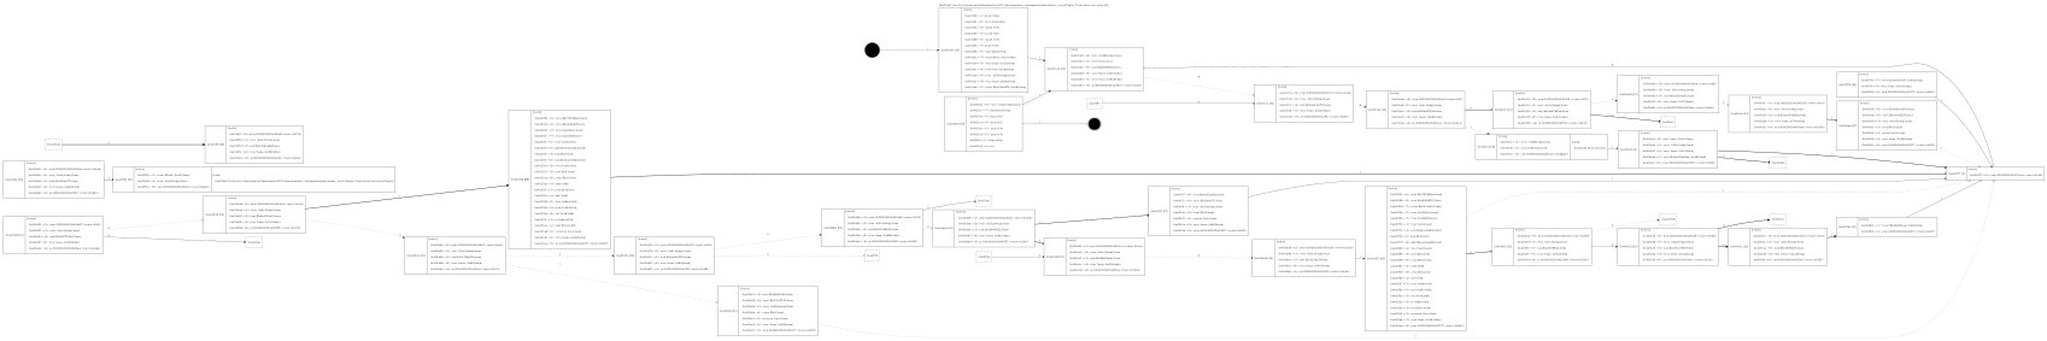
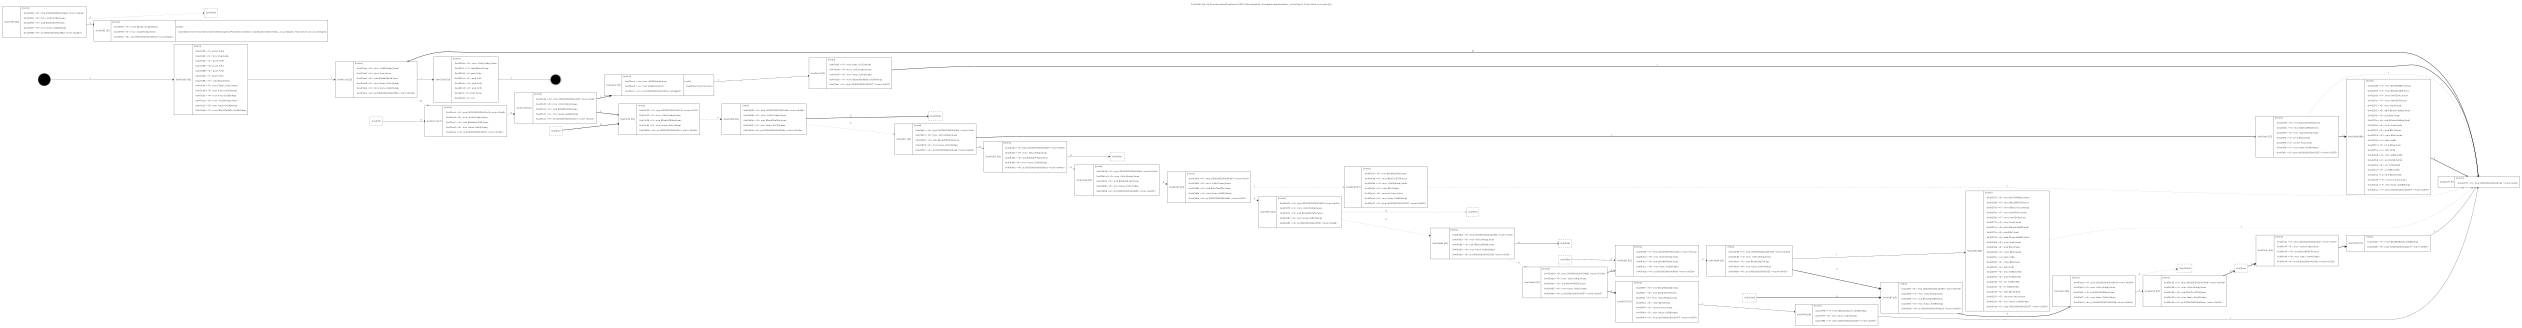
  digraph {
    fontname=Montserrat
    label="0x401c80 (/mnt/c/Users/mathe/Desktop/tcc/POCII/binaries/extr_h2odepshiredishiredis.c_countDigits_Final-ollvm.out::main(0))"
    labelloc=t
    rankdir=LR
    node [fontname=Montserrat shape=record]
    edge [arrowhead=odot fontname=Montserrat style=dotted]
    Entry [fillcolor=black height=0.3 shape=circle style=filled width=0.3]
    n2 [label="{\n     0x401c80 [45]\l\n     | [instrs]\l\n     &nbsp;&nbsp;0x401c80 \<+1\>: push %rbp\l\n     &nbsp;&nbsp;0x401c81 \<+3\>: mov %rsp,%rbp\l\n     &nbsp;&nbsp;0x401c84 \<+2\>: push %r15\l\n     &nbsp;&nbsp;0x401c86 \<+2\>: push %r14\l\n     &nbsp;&nbsp;0x401c88 \<+2\>: push %r12\l\n     &nbsp;&nbsp;0x401c8a \<+1\>: push %rbx\l\n     &nbsp;&nbsp;0x401c8b \<+7\>: sub $0xa0,%rsp\l\n     &nbsp;&nbsp;0x401c92 \<+7\>: movl $0x0,-0x2c(%rbp)\l\n     &nbsp;&nbsp;0x401c99 \<+3\>: mov %edi,-0x30(%rbp)\l\n     &nbsp;&nbsp;0x401c9c \<+4\>: mov %rsi,-0x38(%rbp)\l\n     &nbsp;&nbsp;0x401ca0 \<+3\>: mov -0x30(%rbp),%edi\l\n     &nbsp;&nbsp;0x401ca3 \<+3\>: mov %edi,-0x28(%rbp)\l\n     &nbsp;&nbsp;0x401ca6 \<+7\>: movl $0xc7fad57e,-0x58(%rbp)\l\n  }"]
    n3 [label="{\n     0x401cad [23]\l\n     | [instrs]\l\n     &nbsp;&nbsp;0x401cad \<+3\>: mov -0x58(%rbp),%eax\l\n     &nbsp;&nbsp;0x401cb0 \<+2\>: mov %eax,%ecx\l\n     &nbsp;&nbsp;0x401cb2 \<+6\>: sub $0x8e5ffe4b,%ecx\l\n     &nbsp;&nbsp;0x401cb8 \<+3\>: mov %eax,-0x5c(%rbp)\l\n     &nbsp;&nbsp;0x401cbb \<+3\>: mov %ecx,-0x60(%rbp)\l\n     &nbsp;&nbsp;0x401cbe \<+6\>: je 00000000004021be \<main+0x53e\>\l\n  }"]
    n4 [label="{\n     0x4021be [19]\l\n     | [instrs]\l\n     &nbsp;&nbsp;0x4021be \<+3\>: mov -0x2c(%rbp),%eax\l\n     &nbsp;&nbsp;0x4021c1 \<+7\>: add $0xa0,%rsp\l\n     &nbsp;&nbsp;0x4021c8 \<+1\>: pop %rbx\l\n     &nbsp;&nbsp;0x4021c9 \<+2\>: pop %r12\l\n     &nbsp;&nbsp;0x4021cb \<+2\>: pop %r14\l\n     &nbsp;&nbsp;0x4021cd \<+2\>: pop %r15\l\n     &nbsp;&nbsp;0x4021cf \<+1\>: pop %rbp\l\n     &nbsp;&nbsp;0x4021d0 \<+1\>: ret\l\n  }"]
    n5 [label="{\n     0x401cc4 [22]\l\n     | [instrs]\l\n     &nbsp;&nbsp;0x401cc4 \<+5\>: jmp 0000000000401cc9 \<main+0x49\>\l\n     &nbsp;&nbsp;0x401cc9 \<+3\>: mov -0x5c(%rbp),%eax\l\n     &nbsp;&nbsp;0x401ccc \<+5\>: sub $0x9ab4471d,%eax\l\n     &nbsp;&nbsp;0x401cd1 \<+3\>: mov %eax,-0x64(%rbp)\l\n     &nbsp;&nbsp;0x401cd4 \<+6\>: je 0000000000401f1c \<main+0x29c\>\l\n  }"]
    Exit [fillcolor=black height=0.3 peripheries=2 shape=circle style=filled width=0.3]
    n7 [label="{\n     0x401cda [22]\l\n     | [instrs]\l\n     &nbsp;&nbsp;0x401cda \<+5\>: jmp 0000000000401cdf \<main+0x5f\>\l\n     &nbsp;&nbsp;0x401cdf \<+3\>: mov -0x5c(%rbp),%eax\l\n     &nbsp;&nbsp;0x401ce2 \<+5\>: sub $0x9fd2219a,%eax\l\n     &nbsp;&nbsp;0x401ce7 \<+3\>: mov %eax,-0x68(%rbp)\l\n     &nbsp;&nbsp;0x401cea \<+6\>: je 0000000000401ec4 \<main+0x244\>\l\n  }"]
    n8 [label="{\n     0x401f1c\l\n  }" style=dashed]
    n9 [label="{\n     0x401ec4 [13]\l\n     | [instrs]\l\n     &nbsp;&nbsp;0x401ec4 \<+4\>: mov -0x38(%rbp),%rax\l\n     &nbsp;&nbsp;0x401ec8 \<+4\>: mov 0x8(%rax),%rdi\l\n     &nbsp;&nbsp;0x401ecc \<+5\>: call 0000000000401040 \<atoi@plt\>\l\n     | [calls]\l\n     &nbsp;&nbsp;0x401040 \{1\} (unknown)\l\n  }"]
    n10 [label="{\n     0x401cf0 [22]\l\n     | [instrs]\l\n     &nbsp;&nbsp;0x401cf0 \<+5\>: jmp 0000000000401cf5 \<main+0x75\>\l\n     &nbsp;&nbsp;0x401cf5 \<+3\>: mov -0x5c(%rbp),%eax\l\n     &nbsp;&nbsp;0x401cf8 \<+5\>: sub $0xa2a783ea,%eax\l\n     &nbsp;&nbsp;0x401cfd \<+3\>: mov %eax,-0x6c(%rbp)\l\n     &nbsp;&nbsp;0x401d00 \<+6\>: je 0000000000401fc2 \<main+0x342\>\l\n  }"]
    n11 [label="{\n     0x401ed1 [21]\l\n     | [instrs]\l\n     &nbsp;&nbsp;0x401ed1 \<+3\>: mov %eax,-0x3c(%rbp)\l\n     &nbsp;&nbsp;0x401ed4 \<+3\>: mov -0x3c(%rbp),%eax\l\n     &nbsp;&nbsp;0x401ed7 \<+3\>: mov %eax,-0x24(%rbp)\l\n     &nbsp;&nbsp;0x401eda \<+7\>: movl $0xad7bb9da,-0x58(%rbp)\l\n     &nbsp;&nbsp;0x401ee1 \<+5\>: jmp 0000000000402217 \<main+0x597\>\l\n  }"]
    n12 [label="{\n     0x401fc2\l\n  }" style=dashed]
    n13 [label="{\n     0x401d06 [22]\l\n     | [instrs]\l\n     &nbsp;&nbsp;0x401d06 \<+5\>: jmp 0000000000401d0b \<main+0x8b\>\l\n     &nbsp;&nbsp;0x401d0b \<+3\>: mov -0x5c(%rbp),%eax\l\n     &nbsp;&nbsp;0x401d0e \<+5\>: sub $0xa550a55a,%eax\l\n     &nbsp;&nbsp;0x401d13 \<+3\>: mov %eax,-0x70(%rbp)\l\n     &nbsp;&nbsp;0x401d16 \<+6\>: je 00000000004020de \<main+0x45e\>\l\n  }"]
    n14 [label="{\n     0x401f78 [18]\l\n     | [instrs]\l\n     &nbsp;&nbsp;0x401f78 \<+7\>: movl $0xb4254a11,-0x58(%rbp)\l\n     &nbsp;&nbsp;0x401f7f \<+6\>: mov %eax,-0xb0(%rbp)\l\n     &nbsp;&nbsp;0x401f85 \<+5\>: jmp 0000000000402217 \<main+0x597\>\l\n  }"]
    n15 [label="{\n     0x402217 [5]\l\n     | [instrs]\l\n     &nbsp;&nbsp;0x402217 \<+5\>: jmp 0000000000401cad \<main+0x2d\>\l\n  }"]
    n16 [label="{\n     0x4020de\l\n  }" style=dashed]
    n17 [label="{\n     0x401d1c [22]\l\n     | [instrs]\l\n     &nbsp;&nbsp;0x401d1c \<+5\>: jmp 0000000000401d21 \<main+0xa1\>\l\n     &nbsp;&nbsp;0x401d21 \<+3\>: mov -0x5c(%rbp),%eax\l\n     &nbsp;&nbsp;0x401d24 \<+5\>: sub $0xad7bb9da,%eax\l\n     &nbsp;&nbsp;0x401d29 \<+3\>: mov %eax,-0x74(%rbp)\l\n     &nbsp;&nbsp;0x401d2c \<+6\>: je 0000000000401ee6 \<main+0x266\>\l\n  }"]
    n18 [label="{\n     0x401ee6 [27]\l\n     | [instrs]\l\n     &nbsp;&nbsp;0x401ee6 \<+5\>: mov $0xed5c097a,%eax\l\n     &nbsp;&nbsp;0x401eeb \<+5\>: mov $0xf44f6533,%ecx\l\n     &nbsp;&nbsp;0x401ef0 \<+3\>: mov -0x24(%rbp),%edx\l\n     &nbsp;&nbsp;0x401ef3 \<+3\>: cmp $0x1,%edx\l\n     &nbsp;&nbsp;0x401ef6 \<+3\>: cmovl %ecx,%eax\l\n     &nbsp;&nbsp;0x401ef9 \<+3\>: mov %eax,-0x58(%rbp)\l\n     &nbsp;&nbsp;0x401efc \<+5\>: jmp 0000000000402217 \<main+0x597\>\l\n  }"]
    n19 [label="{\n     0x401d32 [22]\l\n     | [instrs]\l\n     &nbsp;&nbsp;0x401d32 \<+5\>: jmp 0000000000401d37 \<main+0xb7\>\l\n     &nbsp;&nbsp;0x401d37 \<+3\>: mov -0x5c(%rbp),%eax\l\n     &nbsp;&nbsp;0x401d3a \<+5\>: sub $0xb07f3e45,%eax\l\n     &nbsp;&nbsp;0x401d3f \<+3\>: mov %eax,-0x78(%rbp)\l\n     &nbsp;&nbsp;0x401d42 \<+6\>: je 00000000004020ea \<main+0x46a\>\l\n  }"]
+   n20 [label="{\n     0x401e6e\l\n  }" style=dashed]
    n21 [label="{\n     0x4020ea\l\n  }" style=dashed]
    n22 [label="{\n     0x401d48 [22]\l\n     | [instrs]\l\n     &nbsp;&nbsp;0x401d48 \<+5\>: jmp 0000000000401d4d \<main+0xcd\>\l\n     &nbsp;&nbsp;0x401d4d \<+3\>: mov -0x5c(%rbp),%eax\l\n     &nbsp;&nbsp;0x401d50 \<+5\>: sub $0xb4254a11,%eax\l\n     &nbsp;&nbsp;0x401d55 \<+3\>: mov %eax,-0x7c(%rbp)\l\n     &nbsp;&nbsp;0x401d58 \<+6\>: je 00000000004020fb \<main+0x47b\>\l\n  }"]
    n23 [label="{\n     0x401f52 [15]\l\n     | [instrs]\l\n     &nbsp;&nbsp;0x401f52 \<+7\>: movl $0x64,-0x40(%rbp)\l\n     &nbsp;&nbsp;0x401f59 \<+3\>: mov -0x40(%rbp),%edi\l\n     &nbsp;&nbsp;0x401f5c \<+5\>: call 00000000004013a0 \<countDigits\>\l\n     | [calls]\l\n     &nbsp;&nbsp;0x4013a0 \{1\} (/mnt/c/Users/mathe/Desktop/tcc/POCII/binaries/extr_h2odepshiredishiredis.c_countDigits_Final-ollvm.out::countDigits)\l\n  }"]
    n24 [label="{\n     0x4020fb [88]\l\n     | [instrs]\l\n     &nbsp;&nbsp;0x4020fb \<+5\>: mov $0x767982ce,%eax\l\n     &nbsp;&nbsp;0x402100 \<+5\>: mov $0x2e3ad3f,%ecx\l\n     &nbsp;&nbsp;0x402105 \<+7\>: mov 0x40504c,%edx\l\n     &nbsp;&nbsp;0x40210c \<+7\>: mov 0x405050,%esi\l\n     &nbsp;&nbsp;0x402113 \<+2\>: mov %edx,%edi\l\n     &nbsp;&nbsp;0x402115 \<+6\>: add $0xb4c1b6ba,%edi\l\n     &nbsp;&nbsp;0x40211b \<+3\>: sub $0x1,%edi\l\n     &nbsp;&nbsp;0x40211e \<+6\>: sub $0xb4c1b6ba,%edi\l\n     &nbsp;&nbsp;0x402124 \<+3\>: imul %edi,%edx\l\n     &nbsp;&nbsp;0x402127 \<+3\>: and $0x1,%edx\l\n     &nbsp;&nbsp;0x40212a \<+3\>: cmp $0x0,%edx\l\n     &nbsp;&nbsp;0x40212d \<+4\>: sete %r8b\l\n     &nbsp;&nbsp;0x402131 \<+3\>: cmp $0xa,%esi\l\n     &nbsp;&nbsp;0x402134 \<+4\>: setl %r9b\l\n     &nbsp;&nbsp;0x402138 \<+3\>: mov %r8b,%r10b\l\n     &nbsp;&nbsp;0x40213b \<+3\>: and %r9b,%r10b\l\n     &nbsp;&nbsp;0x40213e \<+3\>: xor %r9b,%r8b\l\n     &nbsp;&nbsp;0x402141 \<+3\>: or %r8b,%r10b\l\n     &nbsp;&nbsp;0x402144 \<+4\>: test $0x1,%r10b\l\n     &nbsp;&nbsp;0x402148 \<+3\>: cmovne %ecx,%eax\l\n     &nbsp;&nbsp;0x40214b \<+3\>: mov %eax,-0x58(%rbp)\l\n     &nbsp;&nbsp;0x40214e \<+5\>: jmp 0000000000402217 \<main+0x597\>\l\n  }"]
    n25 [label="{\n     0x401d5e [22]\l\n     | [instrs]\l\n     &nbsp;&nbsp;0x401d5e \<+5\>: jmp 0000000000401d63 \<main+0xe3\>\l\n     &nbsp;&nbsp;0x401d63 \<+3\>: mov -0x5c(%rbp),%eax\l\n     &nbsp;&nbsp;0x401d66 \<+5\>: sub $0xc7fad57e,%eax\l\n     &nbsp;&nbsp;0x401d6b \<+3\>: mov %eax,-0x80(%rbp)\l\n     &nbsp;&nbsp;0x401d6e \<+6\>: je 0000000000401e91 \<main+0x211\>\l\n  }"]
    n26 [label="{\n     0x401e55 [25]\l\n     | [instrs]\l\n     &nbsp;&nbsp;0x401e55 \<+5\>: jmp 0000000000401e5a \<main+0x1da\>\l\n     &nbsp;&nbsp;0x401e5a \<+3\>: mov -0x5c(%rbp),%eax\l\n     &nbsp;&nbsp;0x401e5d \<+5\>: sub $0x5d1a1171,%eax\l\n     &nbsp;&nbsp;0x401e62 \<+6\>: mov %eax,-0xa8(%rbp)\l\n     &nbsp;&nbsp;0x401e68 \<+6\>: je 0000000000401f52 \<main+0x2d2\>\l\n  }"]
    n27 [label="{\n     0x401e91 [27]\l\n     | [instrs]\l\n     &nbsp;&nbsp;0x401e91 \<+5\>: mov $0x9fd2219a,%eax\l\n     &nbsp;&nbsp;0x401e96 \<+5\>: mov $0x17cc5729,%ecx\l\n     &nbsp;&nbsp;0x401e9b \<+3\>: mov -0x28(%rbp),%edx\l\n     &nbsp;&nbsp;0x401e9e \<+3\>: cmp $0x2,%edx\l\n     &nbsp;&nbsp;0x401ea1 \<+3\>: cmovne %ecx,%eax\l\n     &nbsp;&nbsp;0x401ea4 \<+3\>: mov %eax,-0x58(%rbp)\l\n     &nbsp;&nbsp;0x401ea7 \<+5\>: jmp 0000000000402217 \<main+0x597\>\l\n  }"]
    n28 [label="{\n     0x401d74 [25]\l\n     | [instrs]\l\n     &nbsp;&nbsp;0x401d74 \<+5\>: jmp 0000000000401d79 \<main+0xf9\>\l\n     &nbsp;&nbsp;0x401d79 \<+3\>: mov -0x5c(%rbp),%eax\l\n     &nbsp;&nbsp;0x401d7c \<+5\>: sub $0xed5c097a,%eax\l\n     &nbsp;&nbsp;0x401d81 \<+6\>: mov %eax,-0x84(%rbp)\l\n     &nbsp;&nbsp;0x401d87 \<+6\>: je 0000000000401f01 \<main+0x281\>\l\n  }"]
    n29 [label="{\n     0x4021b2 [12]\l\n     | [instrs]\l\n     &nbsp;&nbsp;0x4021b2 \<+7\>: movl $0x8e5ffe4b,-0x58(%rbp)\l\n     &nbsp;&nbsp;0x4021b9 \<+5\>: jmp 0000000000402217 \<main+0x597\>\l\n  }"]
    n30 [label="{\n     0x401f01\l\n  }" style=dashed]
    n31 [label="{\n     0x401d8d [25]\l\n     | [instrs]\l\n     &nbsp;&nbsp;0x401d8d \<+5\>: jmp 0000000000401d92 \<main+0x112\>\l\n     &nbsp;&nbsp;0x401d92 \<+3\>: mov -0x5c(%rbp),%eax\l\n     &nbsp;&nbsp;0x401d95 \<+5\>: sub $0xf2a1d5d5,%eax\l\n     &nbsp;&nbsp;0x401d9a \<+6\>: mov %eax,-0x88(%rbp)\l\n     &nbsp;&nbsp;0x401da0 \<+6\>: je 00000000004021d1 \<main+0x551\>\l\n  }"]
    n32 [label="{\n     0x401e3c [25]\l\n     | [instrs]\l\n     &nbsp;&nbsp;0x401e3c \<+5\>: jmp 0000000000401e41 \<main+0x1c1\>\l\n     &nbsp;&nbsp;0x401e41 \<+3\>: mov -0x5c(%rbp),%eax\l\n     &nbsp;&nbsp;0x401e44 \<+5\>: sub $0x29916315,%eax\l\n     &nbsp;&nbsp;0x401e49 \<+6\>: mov %eax,-0xa4(%rbp)\l\n     &nbsp;&nbsp;0x401e4f \<+6\>: je 00000000004021b2 \<main+0x532\>\l\n  }"]
    n33 [label="{\n     0x4021d1\l\n  }" style=dashed]
    n34 [label="{\n     0x401da6 [25]\l\n     | [instrs]\l\n     &nbsp;&nbsp;0x401da6 \<+5\>: jmp 0000000000401dab \<main+0x12b\>\l\n     &nbsp;&nbsp;0x401dab \<+3\>: mov -0x5c(%rbp),%eax\l\n     &nbsp;&nbsp;0x401dae \<+5\>: sub $0xf44f6533,%eax\l\n     &nbsp;&nbsp;0x401db3 \<+6\>: mov %eax,-0x8c(%rbp)\l\n     &nbsp;&nbsp;0x401db9 \<+6\>: je 0000000000401f37 \<main+0x2b7\>\l\n  }"]
    n35 [label="{\n     0x401eac\l\n  }" style=dashed]
    n36 [label="{\n     0x401f37 [27]\l\n     | [instrs]\l\n     &nbsp;&nbsp;0x401f37 \<+5\>: mov $0xa550a55a,%eax\l\n     &nbsp;&nbsp;0x401f3c \<+5\>: mov $0x5d1a1171,%ecx\l\n     &nbsp;&nbsp;0x401f41 \<+3\>: mov -0x24(%rbp),%edx\l\n     &nbsp;&nbsp;0x401f44 \<+3\>: cmp $0x0,%edx\l\n     &nbsp;&nbsp;0x401f47 \<+3\>: cmove %ecx,%eax\l\n     &nbsp;&nbsp;0x401f4a \<+3\>: mov %eax,-0x58(%rbp)\l\n     &nbsp;&nbsp;0x401f4d \<+5\>: jmp 0000000000402217 \<main+0x597\>\l\n  }"]
    n37 [label="{\n     0x401dbf [25]\l\n     | [instrs]\l\n     &nbsp;&nbsp;0x401dbf \<+5\>: jmp 0000000000401dc4 \<main+0x144\>\l\n     &nbsp;&nbsp;0x401dc4 \<+3\>: mov -0x5c(%rbp),%eax\l\n     &nbsp;&nbsp;0x401dc7 \<+5\>: sub $0xf8b780a1,%eax\l\n     &nbsp;&nbsp;0x401dcc \<+6\>: mov %eax,-0x90(%rbp)\l\n     &nbsp;&nbsp;0x401dd2 \<+6\>: je 0000000000401f8a \<main+0x30a\>\l\n  }"]
    n38 [label="{\n     0x401e23 [25]\l\n     | [instrs]\l\n     &nbsp;&nbsp;0x401e23 \<+5\>: jmp 0000000000401e28 \<main+0x1a8\>\l\n     &nbsp;&nbsp;0x401e28 \<+3\>: mov -0x5c(%rbp),%eax\l\n     &nbsp;&nbsp;0x401e2b \<+5\>: sub $0x17cc5729,%eax\l\n     &nbsp;&nbsp;0x401e30 \<+6\>: mov %eax,-0xa0(%rbp)\l\n     &nbsp;&nbsp;0x401e36 \<+6\>: je 0000000000401eac \<main+0x22c\>\l\n  }"]
    n39 [label="{\n     0x401dd8 [25]\l\n     | [instrs]\l\n     &nbsp;&nbsp;0x401dd8 \<+5\>: jmp 0000000000401ddd \<main+0x15d\>\l\n     &nbsp;&nbsp;0x401ddd \<+3\>: mov -0x5c(%rbp),%eax\l\n     &nbsp;&nbsp;0x401de0 \<+5\>: sub $0x2e3ad3f,%eax\l\n     &nbsp;&nbsp;0x401de5 \<+6\>: mov %eax,-0x94(%rbp)\l\n     &nbsp;&nbsp;0x401deb \<+6\>: je 0000000000402153 \<main+0x4d3\>\l\n  }"]
    n40 [label="{\n     0x402048\l\n  }" style=dashed]
    n41 [label="{\n     0x401f8a\l\n  }" style=dashed]
    n42 [label="{\n     0x402153 [95]\l\n     | [instrs]\l\n     &nbsp;&nbsp;0x402153 \<+5\>: mov $0x767982ce,%eax\l\n     &nbsp;&nbsp;0x402158 \<+5\>: mov $0x29916315,%ecx\l\n     &nbsp;&nbsp;0x40215d \<+7\>: movl $0x0,-0x2c(%rbp)\l\n     &nbsp;&nbsp;0x402164 \<+7\>: mov 0x40504c,%edx\l\n     &nbsp;&nbsp;0x40216b \<+7\>: mov 0x405050,%esi\l\n     &nbsp;&nbsp;0x402172 \<+2\>: mov %edx,%edi\l\n     &nbsp;&nbsp;0x402174 \<+6\>: sub $0xac40a832,%edi\l\n     &nbsp;&nbsp;0x40217a \<+3\>: sub $0x1,%edi\l\n     &nbsp;&nbsp;0x40217d \<+6\>: add $0xac40a832,%edi\l\n     &nbsp;&nbsp;0x402183 \<+3\>: imul %edi,%edx\l\n     &nbsp;&nbsp;0x402186 \<+3\>: and $0x1,%edx\l\n     &nbsp;&nbsp;0x402189 \<+3\>: cmp $0x0,%edx\l\n     &nbsp;&nbsp;0x40218c \<+4\>: sete %r8b\l\n     &nbsp;&nbsp;0x402190 \<+3\>: cmp $0xa,%esi\l\n     &nbsp;&nbsp;0x402193 \<+4\>: setl %r9b\l\n     &nbsp;&nbsp;0x402197 \<+3\>: mov %r8b,%r10b\l\n     &nbsp;&nbsp;0x40219a \<+3\>: and %r9b,%r10b\l\n     &nbsp;&nbsp;0x40219d \<+3\>: xor %r9b,%r8b\l\n     &nbsp;&nbsp;0x4021a0 \<+3\>: or %r8b,%r10b\l\n     &nbsp;&nbsp;0x4021a3 \<+4\>: test $0x1,%r10b\l\n     &nbsp;&nbsp;0x4021a7 \<+3\>: cmovne %ecx,%eax\l\n     &nbsp;&nbsp;0x4021aa \<+3\>: mov %eax,-0x58(%rbp)\l\n     &nbsp;&nbsp;0x4021ad \<+5\>: jmp 0000000000402217 \<main+0x597\>\l\n  }"]
    n43 [label="{\n     0x401df1 [25]\l\n     | [instrs]\l\n     &nbsp;&nbsp;0x401df1 \<+5\>: jmp 0000000000401df6 \<main+0x176\>\l\n     &nbsp;&nbsp;0x401df6 \<+3\>: mov -0x5c(%rbp),%eax\l\n     &nbsp;&nbsp;0x401df9 \<+5\>: sub $0xc5bea89,%eax\l\n     &nbsp;&nbsp;0x401dfe \<+6\>: mov %eax,-0x98(%rbp)\l\n     &nbsp;&nbsp;0x401e04 \<+6\>: je 00000000004020d2 \<main+0x452\>\l\n  }"]
    n44 [label="{\n     0x401e0a [25]\l\n     | [instrs]\l\n     &nbsp;&nbsp;0x401e0a \<+5\>: jmp 0000000000401e0f \<main+0x18f\>\l\n     &nbsp;&nbsp;0x401e0f \<+3\>: mov -0x5c(%rbp),%eax\l\n     &nbsp;&nbsp;0x401e12 \<+5\>: sub $0x1301f8ea,%eax\l\n     &nbsp;&nbsp;0x401e17 \<+6\>: mov %eax,-0x9c(%rbp)\l\n     &nbsp;&nbsp;0x401e1d \<+6\>: je 0000000000402048 \<main+0x3c8\>\l\n  }"]
    n45 [label="{\n     0x4020d2\l\n  }" style=dashed]
    Entry -> n2 [arrowhead=vee label=" 1" style=solid]
    n2 -> n3 [arrowhead=vee label=" 1" style=solid]
-   n4 -> n3 [arrowhead=vee label=" 1" style=solid]
+   n3 -> n4 [arrowhead=vee label=" 1" style=solid]
    n3 -> n5 [label=" 8"]
    n4 -> Exit [label=" 1" style=solid]
    n5 -> n7 [arrowhead=vee label=" 8"]
-   n7 -> n9 [arrowhead=vee label=" 1"]
+   n7 -> n9 [arrowhead=vee label=" 1" style=bold]
    n7 -> n10 [label=" 7" style=bold]
    n8 -> n5 [arrowhead=tee label=" 0" style=solid]
    n9 -> n11 [arrowhead=tee label=" 1" style=solid]
-   n10 -> n12 [arrowhead=tee label=" 0" style=bold]
+   n12 -> n10 [arrowhead=tee label=" 0" style=bold]
    n10 -> n13 [arrowhead=vee label=" 7"]
    n11 -> n15 [arrowhead=tee label=" 1" style=bold]
-   n11 -> n16 [arrowhead=tee label=" 0" style=bold]
+   n13 -> n16 [arrowhead=tee label=" 0" style=bold]
    n13 -> n17 [label=" 7"]
    n14 -> n15 [arrowhead=tee label=" 1" style=solid]
-   n15 -> n3 [label=" 8" style=solid]
+   n15 -> n3 [label=" 8" style=bold]
    n17 -> n18 [label=" 1" style=bold]
+   n17 -> n19 [label=" 6" style=solid]
    n18 -> n15 [label=" 1"]
    n19 -> n21 [arrowhead=vee label=" 0" style=solid]
    n19 -> n22 [label=" 6"]
-   n22 -> n24 [arrowhead=vee label=" 1" style=bold]
+   n18 -> n24 [arrowhead=vee label=" 1" style=bold]
    n22 -> n25 [arrowhead=vee label=" 5"]
    n24 -> n15 [label=" 1" style=bold]
    n25 -> n27 [label=" 1"]
    n25 -> n28 [arrowhead=vee label=" 4"]
+   n26 -> n20 [arrowhead=tee label=" 0"]
    n26 -> n23 [arrowhead=tee label=" 3" style=solid]
    n27 -> n15 [label=" 1"]
    n28 -> n30 [label=" 0"]
    n28 -> n31 [arrowhead=vee label=" 4"]
    n29 -> n15 [label=" 1" style=solid]
    n31 -> n33 [arrowhead=tee label=" 0" style=solid]
    n31 -> n34 [label=" 4"]
    n32 -> n29 [arrowhead=vee label=" 1" style=bold]
    n34 -> n36 [arrowhead=tee label=" 1" style=bold]
    n34 -> n37 [label=" 3" style=bold]
-   n36 -> n15 [arrowhead=tee label=" 1" style=solid]
+   n36 -> n14 [arrowhead=tee label=" 1" style=solid]
    n37 -> n39 [arrowhead=tee label=" 3"]
-   n38 -> n32 [arrowhead=vee label=" 2" style=bold]
-   n38 -> n35 [arrowhead=vee label=" 0" style=bold]
+   n35 -> n32 [arrowhead=vee label=" 2" style=bold]
+   n38 -> n35 [arrowhead=tee label=" 0" style=bold]
    n39 -> n42 [arrowhead=vee label=" 1" style=solid]
+   n39 -> n43 [arrowhead=vee label=" 2" style=bold]
    n41 -> n37 [arrowhead=tee label=" 0" style=solid]
    n42 -> n15 [label=" 1"]
-   n42 -> n44 [label=" 2" style=bold]
-   n44 -> n38 [arrowhead=vee label=" 2" style=solid]
+   n43 -> n44 [label=" 2" style=bold]
+   n44 -> n38 [arrowhead=tee label=" 2" style=solid]
    n44 -> n40 [arrowhead=vee label=" 0"]
    n45 -> n43 [arrowhead=vee label=" 0" style=bold]
  }
